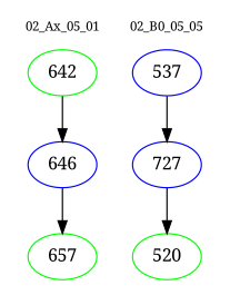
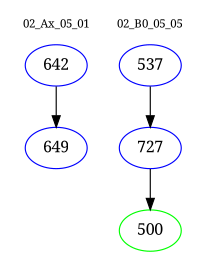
  digraph {
    fontname="Noto Serif"
    node [color=blue fontname="Noto Serif"]
    edge [color=black fontname="Noto Serif"]
-   n1 [color=green label=642]
-   n2 [label=646]
-   n3 [color=green label=657]
+   n1 [label=642]
+   n2 [label=649]
    n4 [label=537]
    n5 [label=727]
-   n6 [color=green label=520]
+   n6 [color=green label=500]
    subgraph cluster_1 {
      color=white
      fontsize=10
      label="02_Ax_05_01"
      n1
      n2
-     n3
    }
    subgraph cluster_2 {
      color=white
      fontsize=10
      label="02_B0_05_05"
      n4
      n5
      n6
    }
    n1 -> n2
-   n2 -> n3
    n4 -> n5
    n5 -> n6
  }
